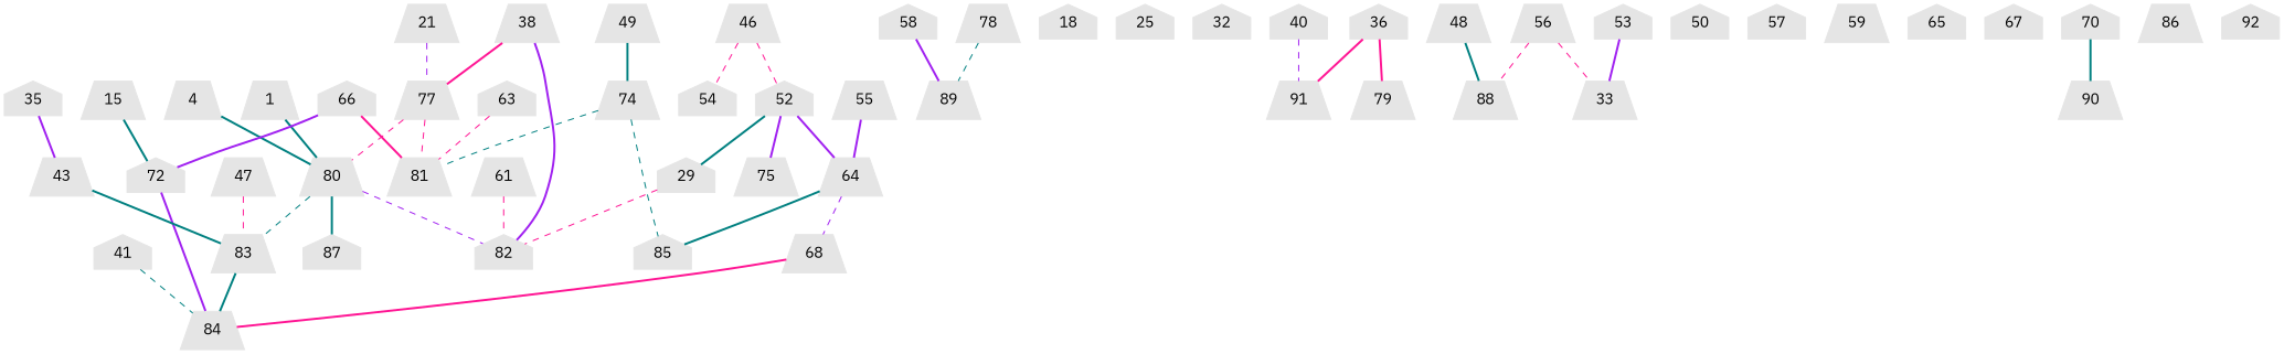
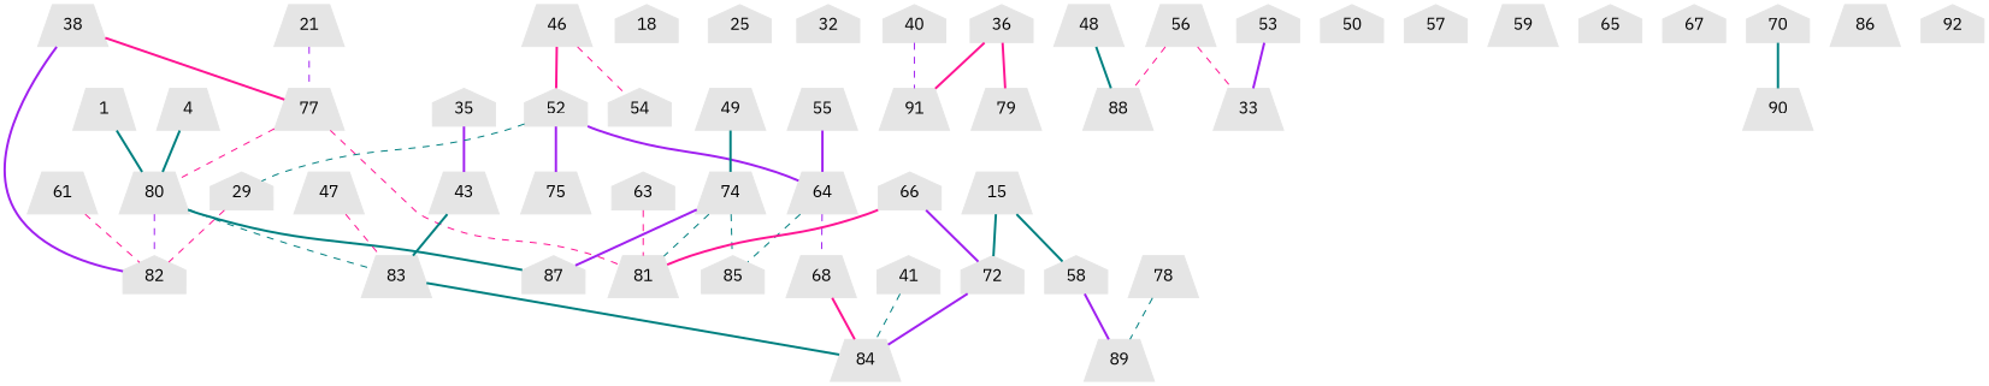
  graph {
    fontname="IBM Plex Sans"
    node [color=gray90 fontname="IBM Plex Sans" shape=trapezium style=filled]
    edge [color=teal fontname="IBM Plex Sans" style=bold]
    80 [super="+3"]
    82 [shape=house]
    83
    87 [shape=house super="+33"]
    1
    4
    15 [super="+14"]
    58 [shape=house]
    72 [shape=house]
    89
    84 [super="+8+34"]
    18 [shape=house]
    77 [super="+17"]
    81 [super="+2+36+31+71"]
    21
    25 [shape=house]
    32 [shape=house]
    43 [super="+7"]
    35 [shape=house]
    38
    40 [shape=house super="+26"]
    91
    41 [shape=house]
    52 [shape=house]
    46
    54 [shape=house]
    64 [super="+6+45+13"]
    n28 [label=29 shape=house super="+60"]
    75
    47
    48
    88
    74 [super="+11+19+24"]
    85 [shape=house super="+16+37"]
    49
    50 [shape=house]
    68 [super="+62"]
    53 [shape=house super="+20"]
    n39 [label=33]
    55
    56 [super="+22"]
    57 [shape=house]
    59
    61 [super="+28"]
    63 [shape=house super="+51"]
    65 [shape=house]
    66 [shape=house super="+10+44+42+30"]
    67 [shape=house]
    90 [super="+9+23"]
    70 [shape=house]
    n51 [label=36 shape=house]
    79
    78
    86
    92 [shape=house]
    80 -- 82 [color=purple style=dashed weight=2]
    80 -- 83 [style=dashed]
    80 -- 87
    83 -- 84
    1 -- 80
    4 -- 80
+   15 -- 58
    15 -- 72 [weight=2]
    58 -- 89 [color=purple]
    72 -- 84 [color=purple]
    77 -- 80 [color=deeppink style=dashed]
    77 -- 81 [color=deeppink style=dashed weight=2]
    21 -- 77 [color=purple style=dashed]
    43 -- 83
    35 -- 43 [color=purple]
    38 -- 82 [color=purple]
    38 -- 77 [color=deeppink]
    40 -- 91 [color=purple style=dashed]
    41 -- 84 [style=dashed]
    52 -- 64 [color=purple]
-   52 -- n28
+   52 -- n28 [style=dashed]
    52 -- 75 [color=purple]
-   46 -- 52 [color=deeppink style=dashed]
+   46 -- 52 [color=deeppink]
    46 -- 54 [color=deeppink style=dashed]
-   64 -- 85
+   64 -- 85 [style=dashed]
    64 -- 68 [color=purple style=dashed]
    n28 -- 82 [color=deeppink style=dashed]
    47 -- 83 [color=deeppink style=dashed]
    48 -- 88
+   74 -- 87 [color=purple]
    74 -- 81 [style=dashed]
    74 -- 85 [style=dashed]
    49 -- 74
    68 -- 84 [color=deeppink]
    53 -- n39 [color=purple]
    55 -- 64 [color=purple]
    56 -- 88 [color=deeppink style=dashed]
    56 -- n39 [color=deeppink style=dashed]
    61 -- 82 [color=deeppink style=dashed]
    63 -- 81 [color=deeppink style=dashed weight=2]
    66 -- 72 [color=purple]
    66 -- 81 [color=deeppink]
    70 -- 90
    n51 -- 91 [color=deeppink]
    n51 -- 79 [color=deeppink]
    78 -- 89 [style=dashed]
  }
